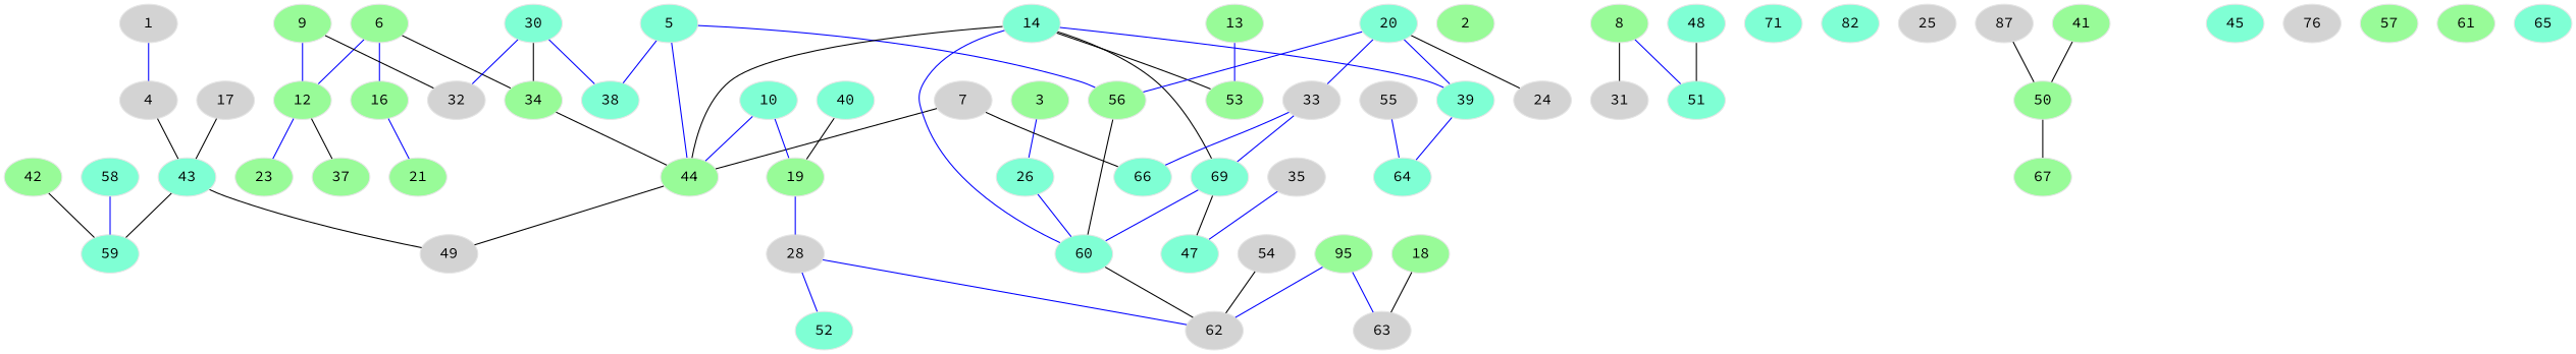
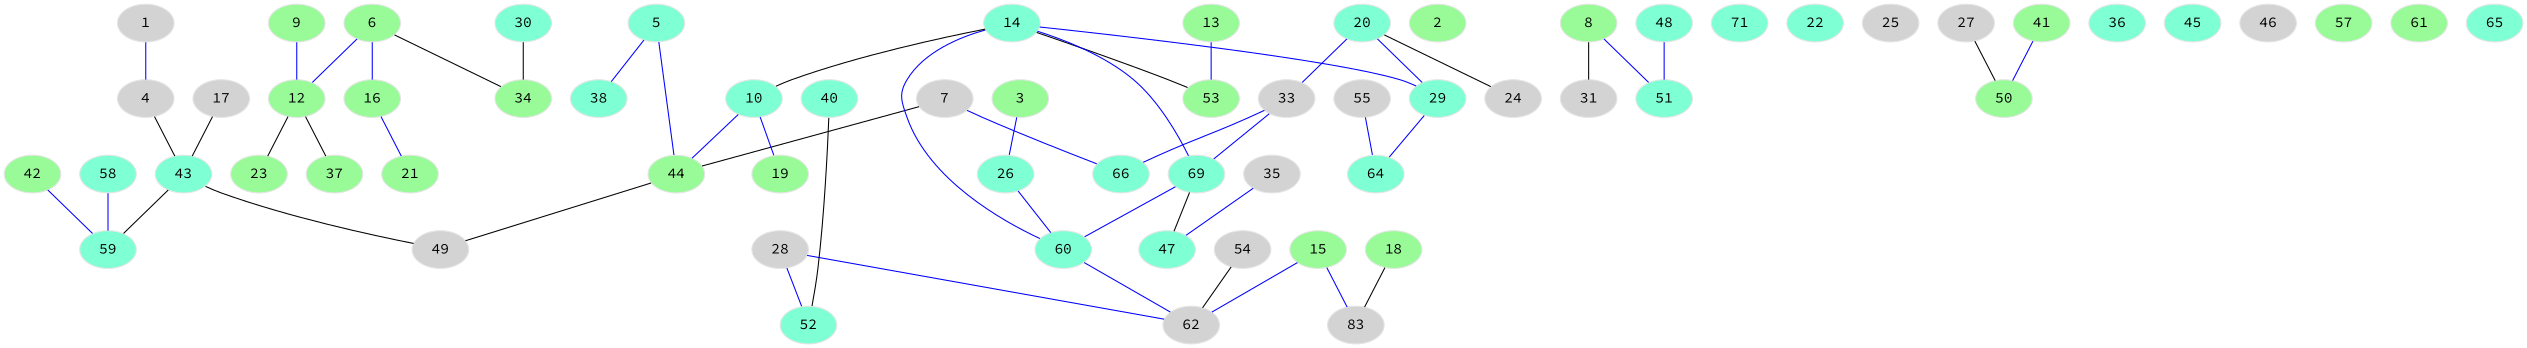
  graph {
    fontname="Source Code Pro"
    node [color=gray90 fillcolor=aquamarine fontname="Source Code Pro" style=filled]
    edge [color=blue fontname="Source Code Pro"]
    1 [fillcolor=lightgrey]
    4 [fillcolor=lightgrey]
    43
    2 [fillcolor=palegreen]
    3 [fillcolor=palegreen]
    26
    60
-   29 [label=39]
+   29
    64
    59
    49 [fillcolor=lightgrey]
    5
    38
    44 [fillcolor=palegreen]
-   56 [fillcolor=palegreen]
    6 [fillcolor=palegreen]
    12 [fillcolor=palegreen]
    16 [fillcolor=palegreen]
    34 [fillcolor=palegreen]
    23 [fillcolor=palegreen]
    37 [fillcolor=palegreen]
    21 [fillcolor=palegreen]
    7 [fillcolor=lightgrey]
    66
    8 [fillcolor=palegreen]
    31 [fillcolor=lightgrey]
    51
    9 [fillcolor=palegreen]
-   32 [fillcolor=lightgrey]
    10
    19 [fillcolor=palegreen]
    28 [fillcolor=lightgrey]
    n33 [label=71]
    13 [fillcolor=palegreen]
    53 [fillcolor=palegreen]
    14
    n37 [label=69]
    47
    62 [fillcolor=lightgrey]
-   15 [fillcolor=palegreen label=95]
-   63 [fillcolor=lightgrey]
+   15 [fillcolor=palegreen]
+   63 [fillcolor=lightgrey label=83]
    17 [fillcolor=lightgrey]
    18 [fillcolor=palegreen]
    52
    20
    24 [fillcolor=lightgrey]
    33 [fillcolor=lightgrey]
-   22 [label=82]
+   22
    25 [fillcolor=lightgrey]
-   27 [fillcolor=lightgrey label=87]
+   27 [fillcolor=lightgrey]
    50 [fillcolor=palegreen]
-   67 [fillcolor=palegreen]
    30
    35 [fillcolor=lightgrey]
+   36
    40
    41 [fillcolor=palegreen]
    42 [fillcolor=palegreen]
    45
-   46 [fillcolor=lightgrey label=76]
+   46 [fillcolor=lightgrey]
    48
    54 [fillcolor=lightgrey]
    55 [fillcolor=lightgrey]
    57 [fillcolor=palegreen]
    58
    61 [fillcolor=palegreen]
    65
    1 -- 4
    4 -- 43 [color=black]
    43 -- 59 [color=black]
    43 -- 49 [color=black]
    3 -- 26
    26 -- 60
-   60 -- 62 [color=black]
+   60 -- 62
    29 -- 64
    5 -- 38
    5 -- 44
-   5 -- 56
    44 -- 49 [color=black]
-   56 -- 60 [color=black]
    6 -- 12
    6 -- 16
    6 -- 34 [color=black]
-   12 -- 23
+   12 -- 23 [color=black]
    12 -- 37 [color=black]
    16 -- 21
-   34 -- 44 [color=black]
    7 -- 44 [color=black]
-   7 -- 66 [color=black]
+   7 -- 66
    8 -- 31 [color=black]
    8 -- 51
    9 -- 12
-   9 -- 32 [color=black]
    10 -- 44
    10 -- 19
-   19 -- 28
    28 -- 62
    28 -- 52
    13 -- 53
    14 -- 60
    14 -- 29
-   14 -- 44 [color=black]
+   14 -- 10 [color=black]
    14 -- 53 [color=black]
-   14 -- n37 [color=black]
+   14 -- n37
    n37 -- 60
    n37 -- 47 [color=black]
    15 -- 62
    15 -- 63
    17 -- 43 [color=black]
    18 -- 63 [color=black]
    20 -- 29
-   20 -- 56
    20 -- 24 [color=black]
    20 -- 33
    33 -- 66
    33 -- n37
    27 -- 50 [color=black]
-   50 -- 67 [color=black]
-   30 -- 38
    30 -- 34 [color=black]
-   30 -- 32
    35 -- 47
-   40 -- 19 [color=black]
-   41 -- 50 [color=black]
-   42 -- 59 [color=black]
-   48 -- 51 [color=black]
+   40 -- 52 [color=black]
+   41 -- 50
+   42 -- 59
+   48 -- 51
    54 -- 62 [color=black]
    55 -- 64
    58 -- 59
  }
